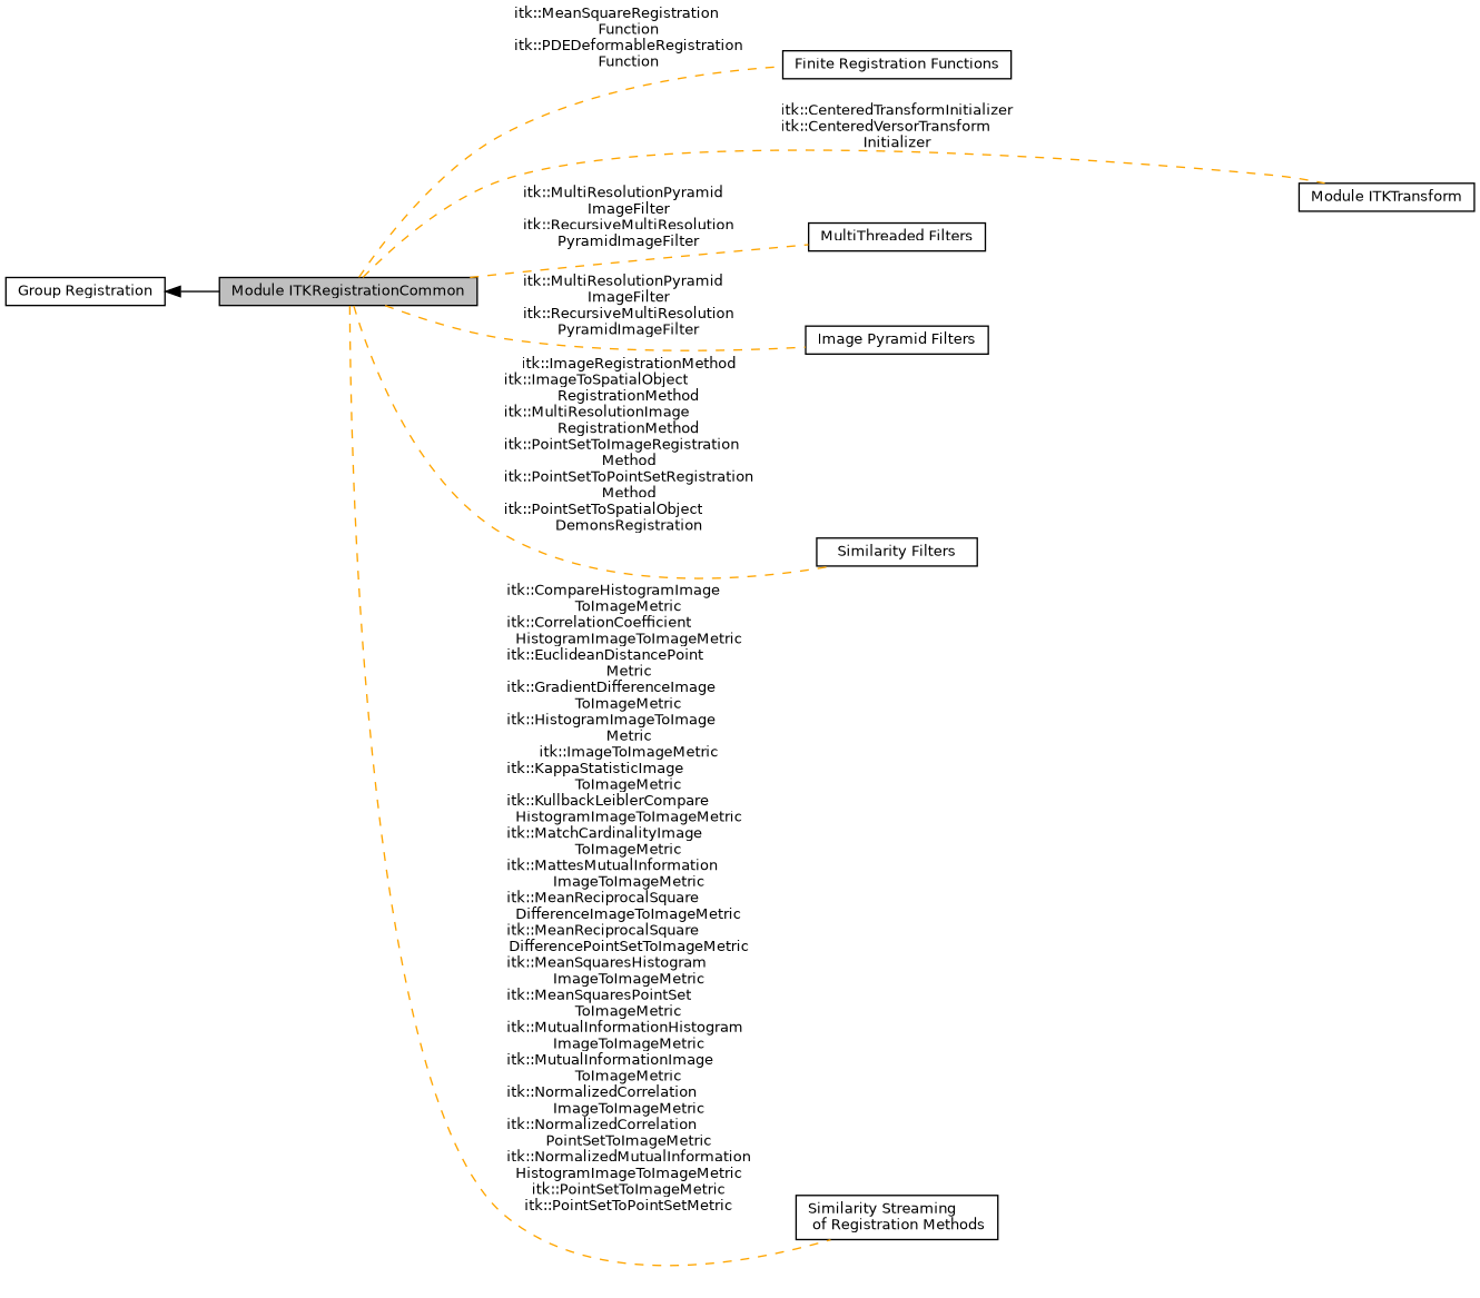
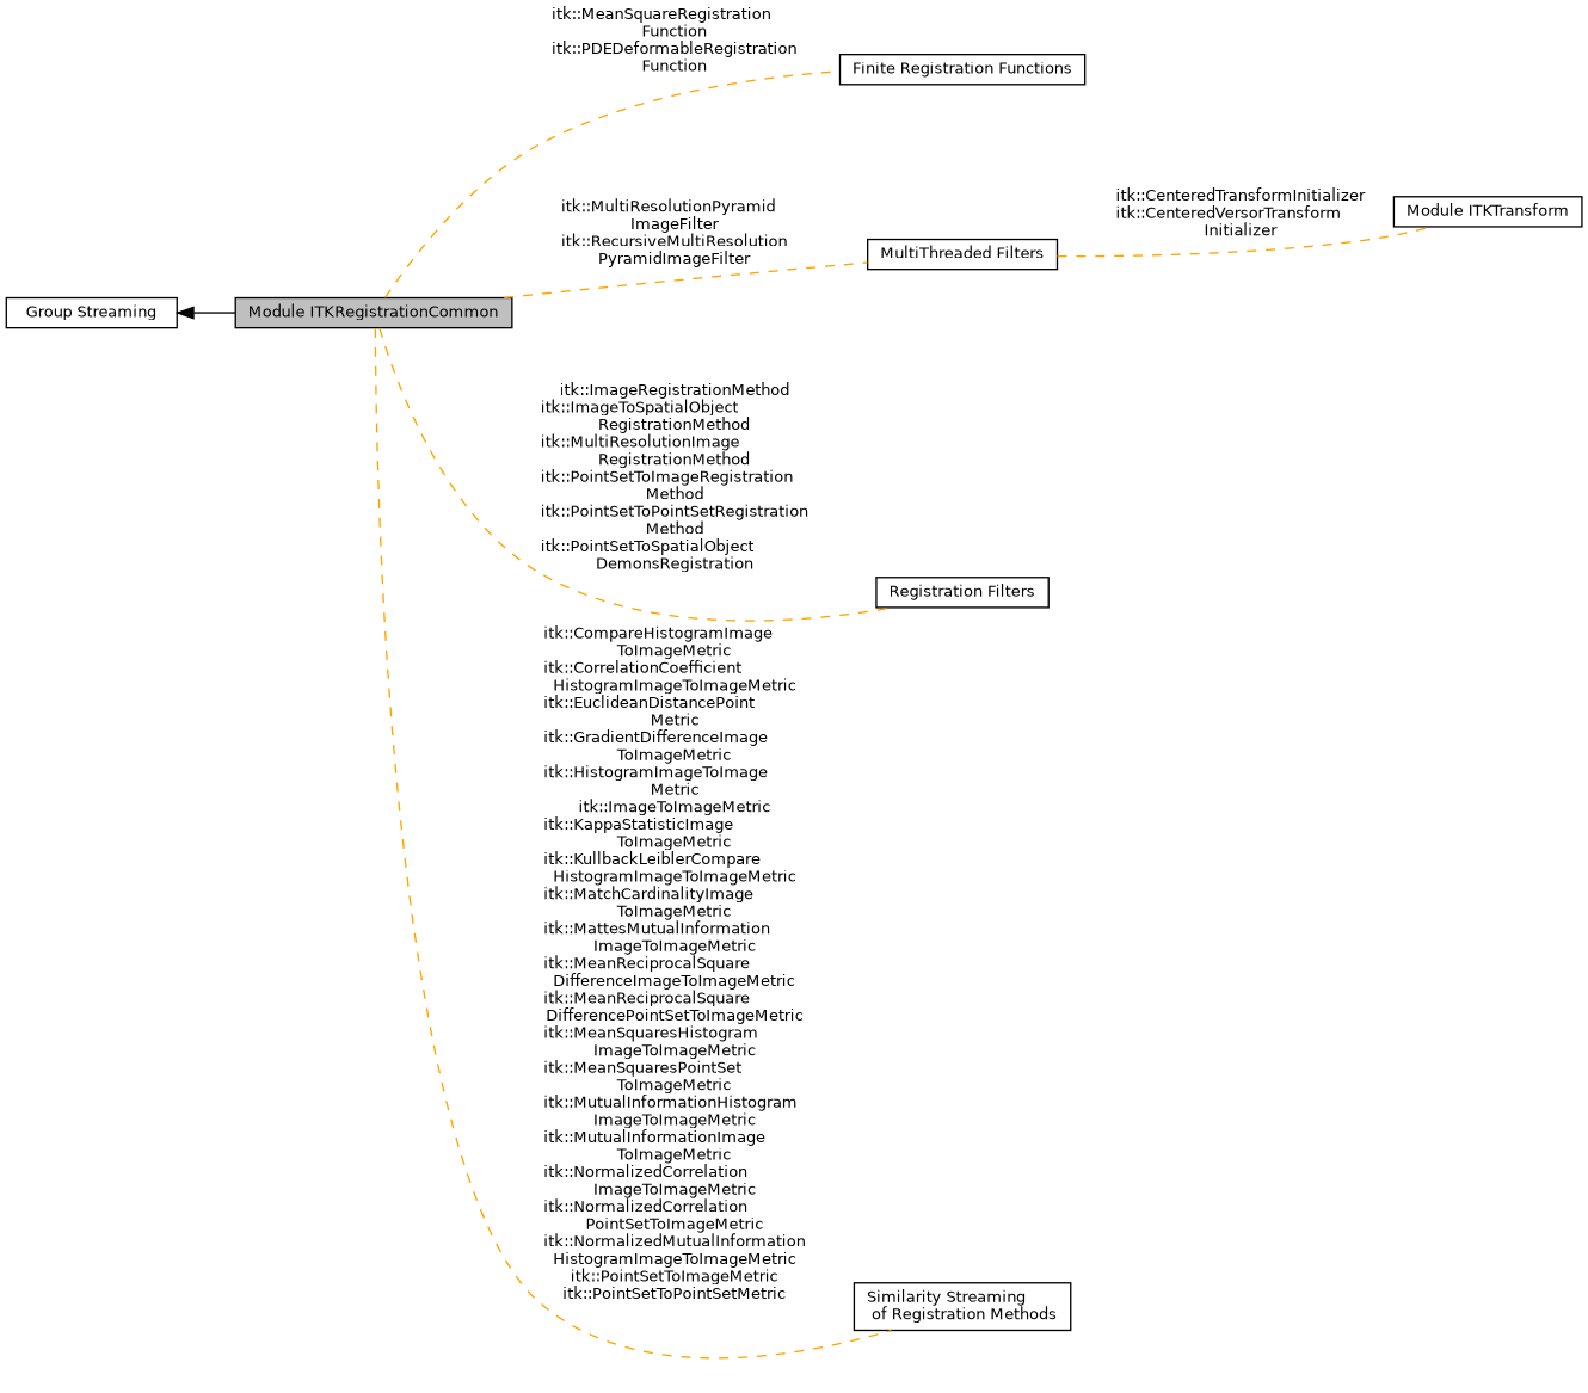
  digraph {
    rankdir=LR
    node [color=black fillcolor=white fontname=Helvetica fontsize=10 shape=box style=filled]
    edge [dir=none fontname=Helvetica fontsize=10 labelfontname=Helvetica labelfontsize=10 shape=plaintext style=dashed color=orange]
    n1 [height=0.2 label="Finite Registration Functions" width=0.4]
-   n2 [height=0.2 label="Group Registration" width=0.4]
+   n2 [height=0.2 label="Group Streaming" width=0.4]
    n3 [fillcolor=grey75 fontcolor=black height=0.2 label="Module ITKRegistrationCommon" width=0.4]
    n4 [height=0.2 label="Module ITKTransform" width=0.4]
    n5 [height=0.2 label="MultiThreaded Filters" width=0.4]
-   n6 [height=0.2 label="Image Pyramid Filters" width=0.4]
-   n7 [height=0.2 label="Similarity Filters" width=0.4]
+   n7 [height=0.2 label="Registration Filters" width=0.4]
    n8 [height=0.2 label="Similarity Streaming\l of Registration Methods" width=0.4]
    n2 -> n3 [dir=back style=solid color=""]
    n3 -> n1 [label="itk::MeanSquareRegistration\lFunction\nitk::PDEDeformableRegistration\lFunction"]
-   n3 -> n4 [label="itk::CenteredTransformInitializer\nitk::CenteredVersorTransform\lInitializer"]
+   n5 -> n4 [label="itk::CenteredTransformInitializer\nitk::CenteredVersorTransform\lInitializer"]
    n3 -> n5 [label="itk::MultiResolutionPyramid\lImageFilter\nitk::RecursiveMultiResolution\lPyramidImageFilter"]
-   n3 -> n6 [label="itk::MultiResolutionPyramid\lImageFilter\nitk::RecursiveMultiResolution\lPyramidImageFilter"]
    n3 -> n7 [label="itk::ImageRegistrationMethod\nitk::ImageToSpatialObject\lRegistrationMethod\nitk::MultiResolutionImage\lRegistrationMethod\nitk::PointSetToImageRegistration\lMethod\nitk::PointSetToPointSetRegistration\lMethod\nitk::PointSetToSpatialObject\lDemonsRegistration"]
    n3 -> n8 [label="itk::CompareHistogramImage\lToImageMetric\nitk::CorrelationCoefficient\lHistogramImageToImageMetric\nitk::EuclideanDistancePoint\lMetric\nitk::GradientDifferenceImage\lToImageMetric\nitk::HistogramImageToImage\lMetric\nitk::ImageToImageMetric\nitk::KappaStatisticImage\lToImageMetric\nitk::KullbackLeiblerCompare\lHistogramImageToImageMetric\nitk::MatchCardinalityImage\lToImageMetric\nitk::MattesMutualInformation\lImageToImageMetric\nitk::MeanReciprocalSquare\lDifferenceImageToImageMetric\nitk::MeanReciprocalSquare\lDifferencePointSetToImageMetric\nitk::MeanSquaresHistogram\lImageToImageMetric\nitk::MeanSquaresPointSet\lToImageMetric\nitk::MutualInformationHistogram\lImageToImageMetric\nitk::MutualInformationImage\lToImageMetric\nitk::NormalizedCorrelation\lImageToImageMetric\nitk::NormalizedCorrelation\lPointSetToImageMetric\nitk::NormalizedMutualInformation\lHistogramImageToImageMetric\nitk::PointSetToImageMetric\nitk::PointSetToPointSetMetric"]
  }
